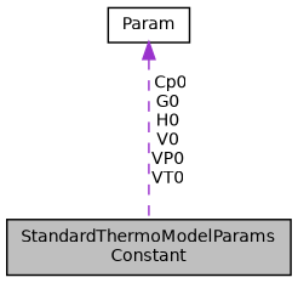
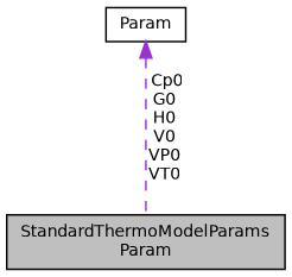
  digraph {
    node [color=black fontname=Helvetica fontsize=10 shape=record]
-   n1 [fillcolor=grey75 fontcolor=black height=0.2 label="StandardThermoModelParams\lConstant" style=filled width=0.4]
+   n1 [fillcolor=grey75 fontcolor=black height=0.2 label="StandardThermoModelParams\lParam" style=filled width=0.4]
    n2 [height=0.2 label=Param width=0.4]
    n2 -> n1 [color=darkorchid3 dir=back fontname=Helvetica fontsize=10 label=" Cp0\nG0\nH0\nV0\nVP0\nVT0" labelfontname=Helvetica labelfontsize=10 style=dashed]
  }
